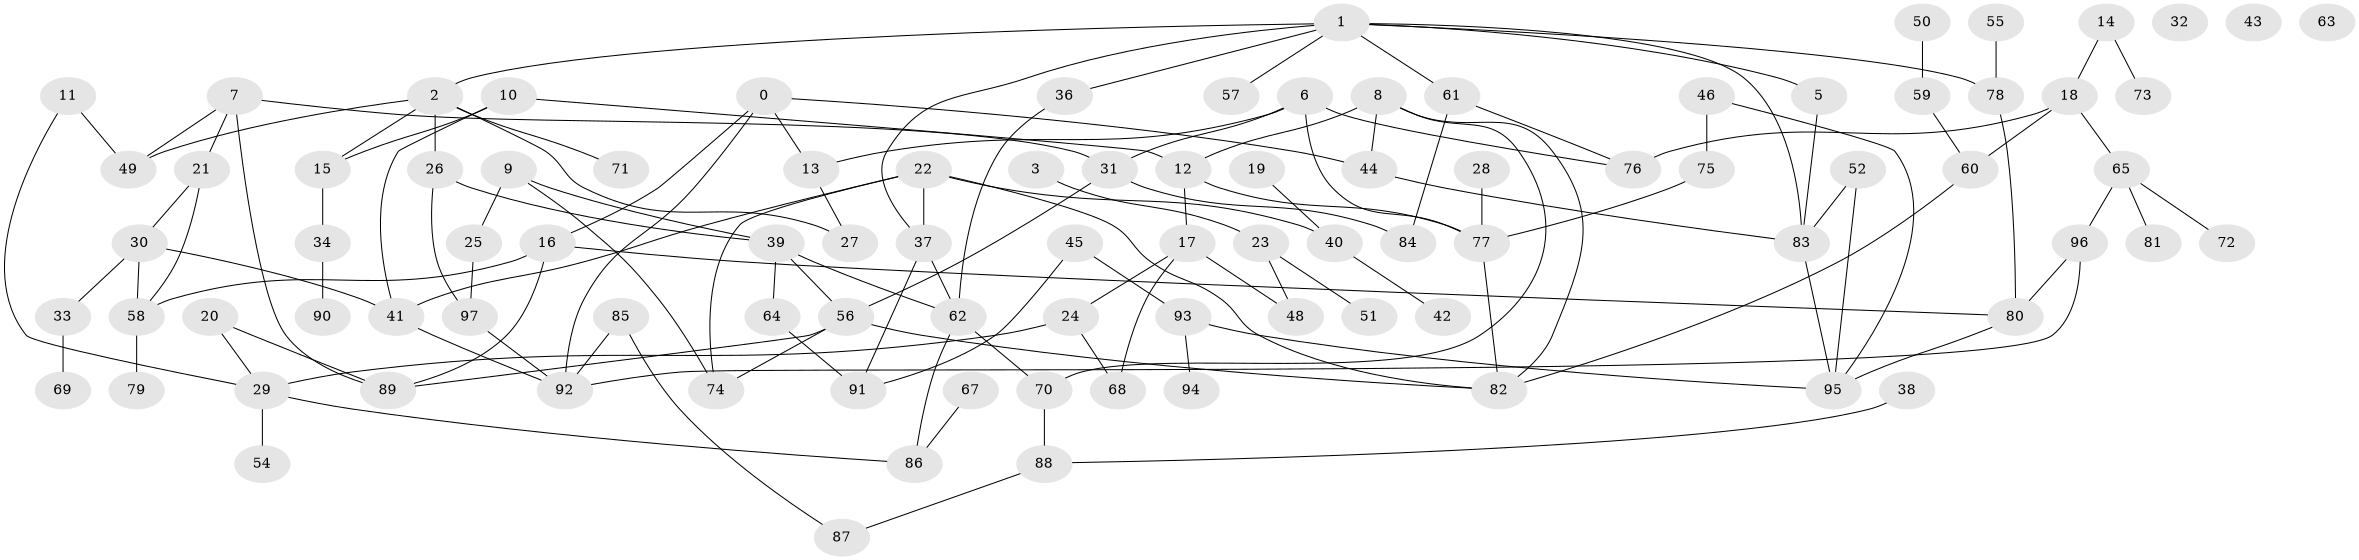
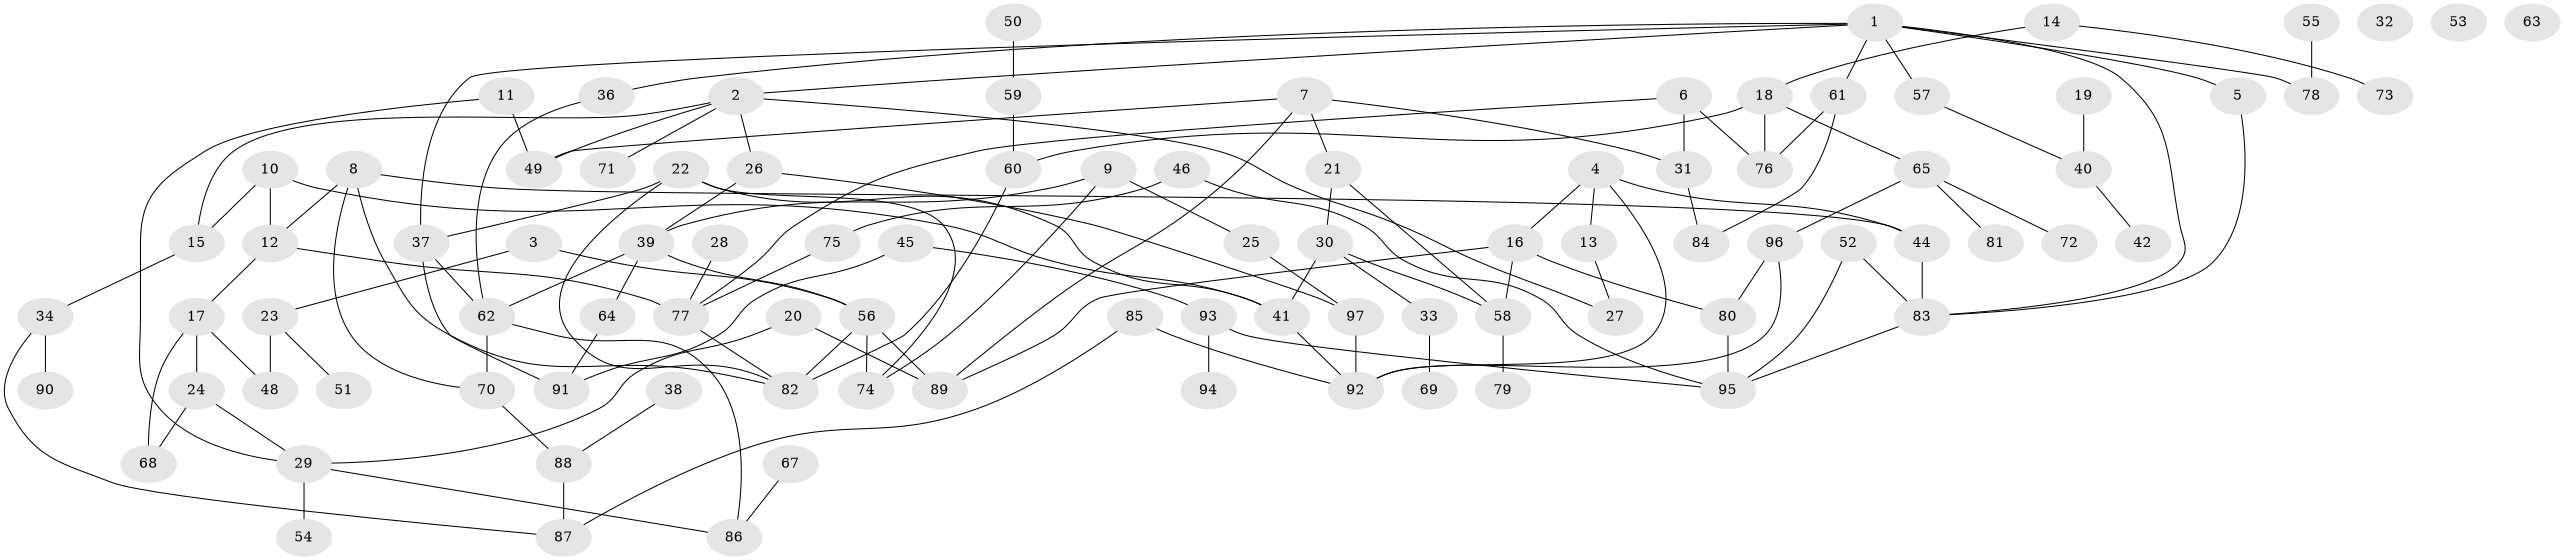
  graph {
    node [color=gray90 style=filled]
    1
    2
    5
    36
    37
    57
    61
    78
    83
    15
    26
    27
    49
    71
    62
    91
    76
    84
    80
    95
    34
    39
    n23 [label=97]
    3
    23
    56
    48
    51
    89
    82
    74
-   4 [label=0]
+   4
    13
    16
    44
    92
    58
    6
    31
    77
    7
    21
    30
    8
    12
    70
    17
    88
    9
    25
    64
    10
    41
    11
    29
    54
    86
    24
    68
    14
    18
    73
    65
    60
    87
    90
    79
    81
    n69 [label=96]
    72
    19
    40
    42
    20
    33
    22
    46
    75
    28
    69
    32
    38
-   43
+   43 [label=53]
    45
    93
    94
    50
    59
    52
    55
    63
    67
    85
    1 -- 2
    1 -- 5
    1 -- 36
    1 -- 37
    1 -- 57
    1 -- 61
    1 -- 78
    1 -- 83
    2 -- 15
    2 -- 26
    2 -- 27
    2 -- 49
    2 -- 71
    5 -- 83
    36 -- 62
    37 -- 62
    37 -- 91
    61 -- 76
    61 -- 84
-   78 -- 80
    83 -- 95
    15 -- 34
    26 -- 39
    26 -- n23
    62 -- 70
    62 -- 86
    80 -- 95
+   34 -- 87
    34 -- 90
    39 -- 62
    39 -- 56
    39 -- 64
    n23 -- 92
    3 -- 23
-   31 -- 56
+   3 -- 56
    23 -- 48
    23 -- 51
    56 -- 89
    56 -- 82
    56 -- 74
    4 -- 13
    4 -- 16
    4 -- 44
    4 -- 92
    13 -- 27
    16 -- 80
    16 -- 89
    16 -- 58
    44 -- 83
    58 -- 79
    6 -- 76
-   6 -- 13
    6 -- 31
    6 -- 77
    31 -- 84
    77 -- 82
    7 -- 49
    7 -- 89
    7 -- 31
    7 -- 21
    21 -- 58
    21 -- 30
    30 -- 58
    30 -- 41
    30 -- 33
    8 -- 82
    8 -- 44
    8 -- 12
    8 -- 70
    12 -- 77
    12 -- 17
    70 -- 88
    17 -- 48
    17 -- 24
    17 -- 68
    88 -- 87
    9 -- 39
    9 -- 74
    9 -- 25
    25 -- n23
    64 -- 91
    10 -- 15
    10 -- 12
    10 -- 41
    41 -- 92
    11 -- 49
    11 -- 29
    29 -- 54
    29 -- 86
    24 -- 29
    24 -- 68
    14 -- 18
    14 -- 73
    18 -- 76
    18 -- 65
    18 -- 60
    65 -- 81
    65 -- n69
    65 -- 72
    60 -- 82
    n69 -- 80
    n69 -- 92
    19 -- 40
    40 -- 42
    20 -- 89
    20 -- 29
    33 -- 69
    22 -- 37
    22 -- 82
    22 -- 74
    22 -- 41
-   22 -- 40
+   57 -- 40
    46 -- 95
    46 -- 75
    75 -- 77
    28 -- 77
    38 -- 88
    45 -- 91
    45 -- 93
    93 -- 95
    93 -- 94
    50 -- 59
    59 -- 60
    52 -- 83
    52 -- 95
    55 -- 78
    67 -- 86
    85 -- 92
    85 -- 87
  }
